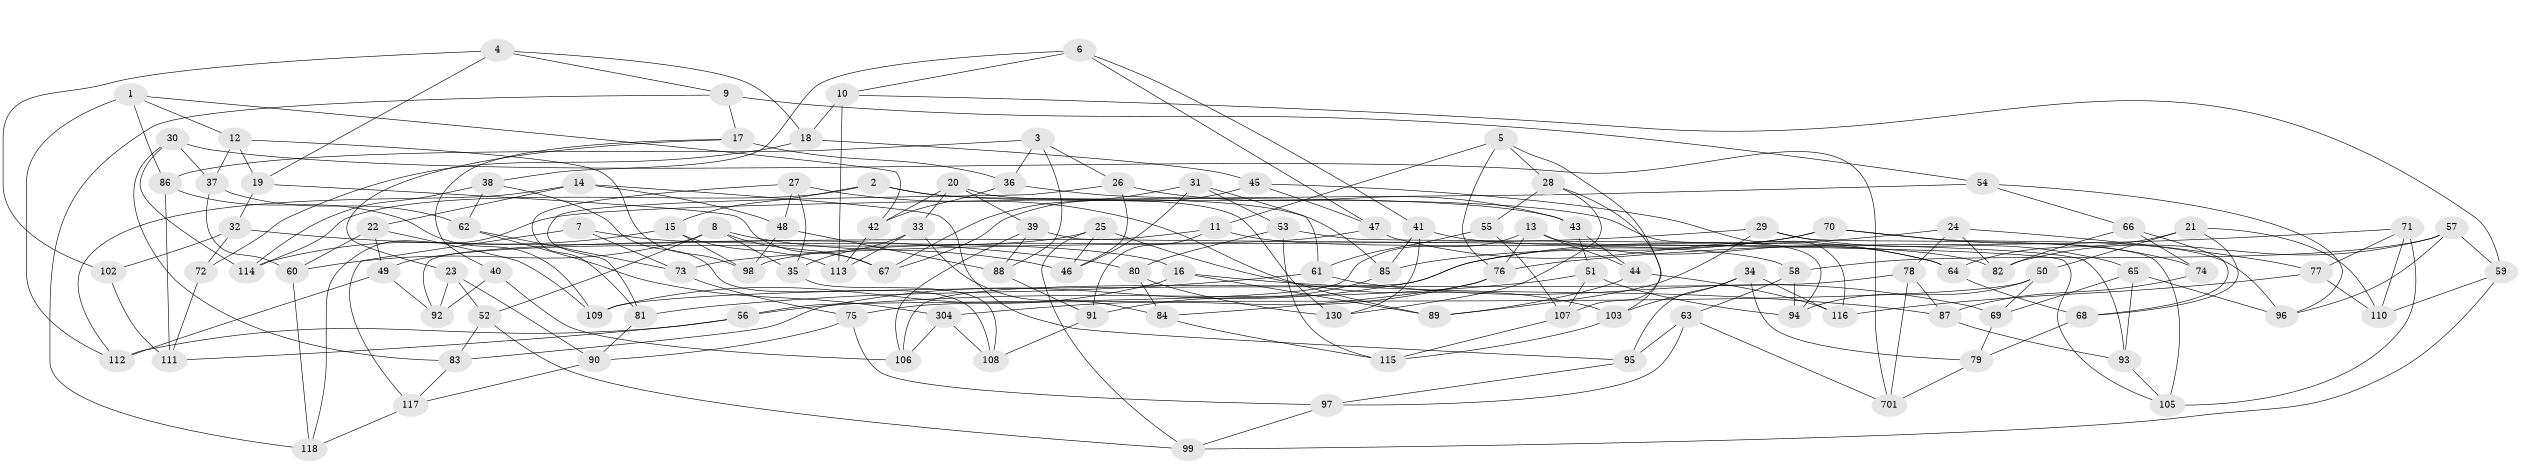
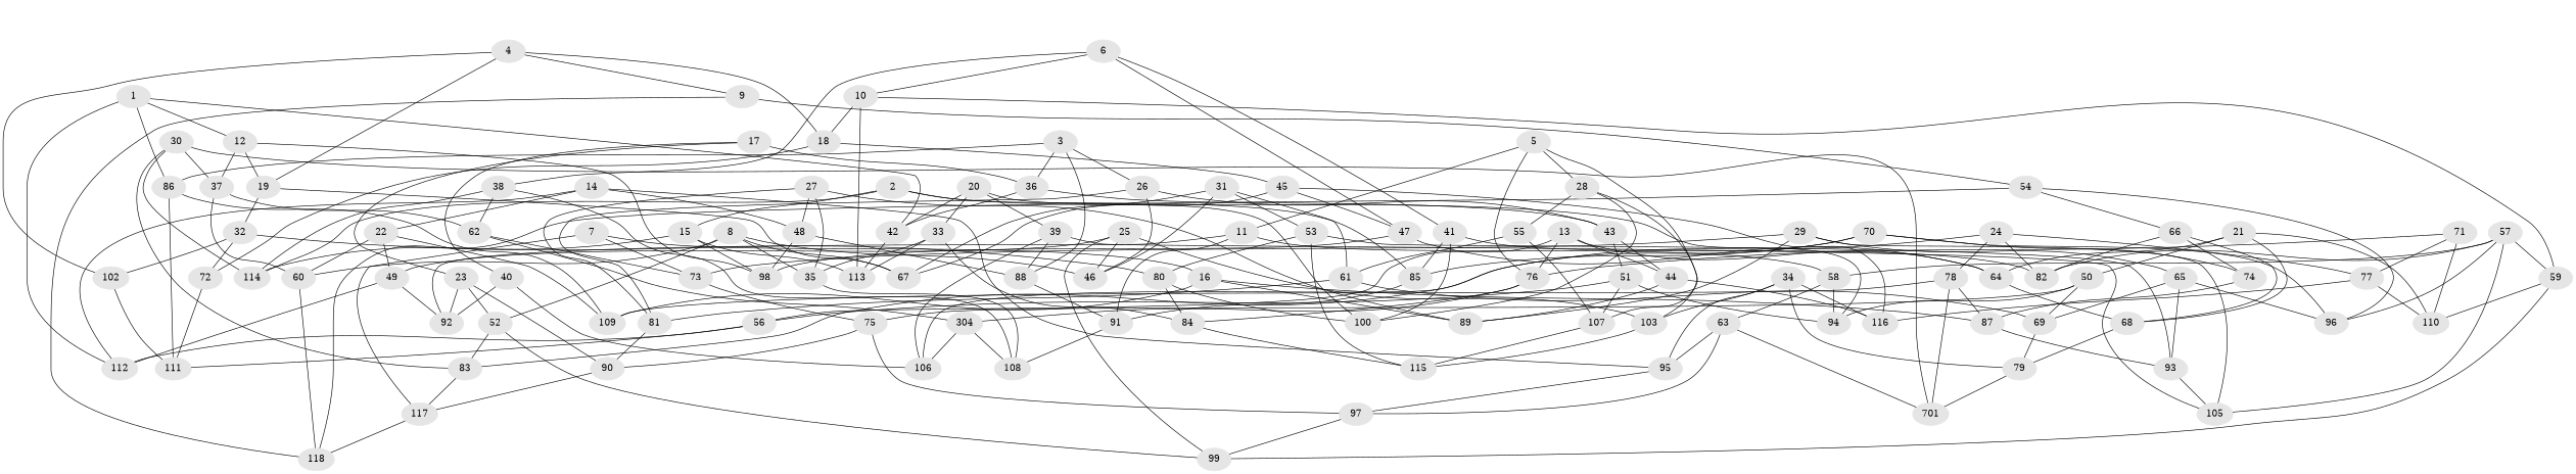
  graph {
    node [color=gray90 style=filled]
    1
    12
    42
    86
    112
    19
    37
    98
    113
    109
    111
    2
    15
    85
    94
    114
    91
    3
    26
    36
    88
    46
    43
    81
    4
    9
    18
    102
    17
    54
    118
    45
    72
    67
    32
    5
    11
    28
    107
    76
    58
    92
-   100 [label=130]
+   100
    103
    55
    74
    87
    115
    6
    10
    38
    41
    47
    59
    108
    62
    82
    64
    7
    16
    73
    117
    89
    52
    83
    99
    75
    8
    35
    60
    23
    40
    66
    96
    110
    63
    13
    44
    56
    116
    68
    84
    n83 [label=304]
    14
    22
    48
    95
    49
    97
    93
    90
    106
    80
    20
    33
    39
    105
    21
    50
    69
    79
    24
    77
    78
    n105 [label=701]
    25
    51
    27
    61
    29
    65
    30
    31
    53
    34
    57
    70
    71
    1 -- 12
    1 -- 42
    1 -- 86
    1 -- 112
    12 -- 19
    12 -- 37
    12 -- 98
    42 -- 113
    86 -- 109
    86 -- 111
    19 -- 67
    19 -- 32
    37 -- 62
    37 -- 60
    2 -- 15
    2 -- 85
    2 -- 94
    2 -- 114
    15 -- 98
    15 -- 113
    15 -- 114
    85 -- 91
    91 -- 108
    3 -- 86
    3 -- 26
    3 -- 36
    3 -- 88
    26 -- 46
    26 -- 43
    26 -- 81
    36 -- 42
    36 -- 43
    88 -- 91
    43 -- 44
    43 -- 51
    81 -- 90
    4 -- 19
    4 -- 9
    4 -- 18
    4 -- 102
-   9 -- 17
    9 -- 54
    9 -- 118
    18 -- 45
    18 -- 72
    102 -- 111
    17 -- 36
    17 -- 23
    17 -- 40
    54 -- 118
    54 -- 66
    54 -- 96
    45 -- 67
    45 -- 47
    45 -- 116
    72 -- 111
    32 -- 102
    32 -- 72
    32 -- 80
    5 -- 11
    5 -- 28
    5 -- 107
    5 -- 76
    11 -- 91
    11 -- 58
    11 -- 92
    28 -- 100
    28 -- 103
    28 -- 55
    107 -- 115
    76 -- 84
    76 -- n83
    58 -- 94
    58 -- 63
    103 -- 115
    55 -- 107
    55 -- 61
    74 -- 87
    87 -- 93
    6 -- 10
    6 -- 38
    6 -- 41
    6 -- 47
    10 -- 113
    10 -- 18
    10 -- 59
    38 -- 114
    38 -- 108
    38 -- 62
    41 -- 85
    41 -- 100
    41 -- 82
    47 -- 98
    47 -- 64
    59 -- 99
    59 -- 110
    62 -- 73
    62 -- n83
    64 -- 68
    7 -- 16
    7 -- 73
    7 -- 117
    16 -- 109
    16 -- 87
    16 -- 89
    73 -- 75
    117 -- 118
    52 -- 83
    52 -- 99
    83 -- 117
    75 -- 97
    75 -- 90
    8 -- 46
    8 -- 67
    8 -- 52
    8 -- 35
    8 -- 60
    35 -- 108
    60 -- 118
    23 -- 92
    23 -- 52
    23 -- 90
    40 -- 92
    40 -- 106
    66 -- 74
    66 -- 82
    66 -- 68
    63 -- 95
    63 -- 97
    63 -- n105
    13 -- 76
    13 -- 64
    13 -- 44
    13 -- 56
    44 -- 89
    44 -- 116
    56 -- 112
    56 -- 111
    68 -- 79
    84 -- 115
    n83 -- 108
    n83 -- 106
    14 -- 112
    14 -- 22
    14 -- 48
    14 -- 95
    22 -- 109
    22 -- 60
    22 -- 49
    48 -- 98
    48 -- 88
    95 -- 97
    49 -- 112
    49 -- 92
    97 -- 99
    93 -- 105
    90 -- 117
    80 -- 100
    80 -- 84
    20 -- 42
    20 -- 100
    20 -- 33
    20 -- 39
    33 -- 113
    33 -- 35
    33 -- 84
    39 -- 88
    39 -- 106
    39 -- 105
    21 -- 64
    21 -- 110
    21 -- 68
    21 -- 50
    50 -- 94
    50 -- 75
    50 -- 69
    69 -- 79
    79 -- n105
    24 -- 82
    24 -- 83
    24 -- 77
    24 -- 78
    77 -- 110
    77 -- 116
    78 -- 109
    78 -- 87
    78 -- n105
    25 -- 46
    25 -- 103
    25 -- 99
    25 -- 49
    51 -- 94
    51 -- 107
    51 -- 56
    27 -- 81
    27 -- 89
    27 -- 35
    27 -- 48
    61 -- 81
    61 -- 69
    29 -- 73
    29 -- 89
    29 -- 105
    29 -- 65
    65 -- 96
    65 -- 93
    65 -- 69
    30 -- 37
    30 -- 114
    30 -- 83
    30 -- n105
    31 -- 46
    31 -- 67
    31 -- 61
    31 -- 53
    53 -- 115
    53 -- 93
    53 -- 80
    34 -- 103
    34 -- 116
    34 -- 95
    34 -- 79
    57 -- 58
    57 -- 59
    57 -- 82
    57 -- 96
    70 -- 85
    70 -- 74
    70 -- 96
    70 -- 106
    71 -- 76
    71 -- 110
-   71 -- 105
+   57 -- 105
    71 -- 77
  }
